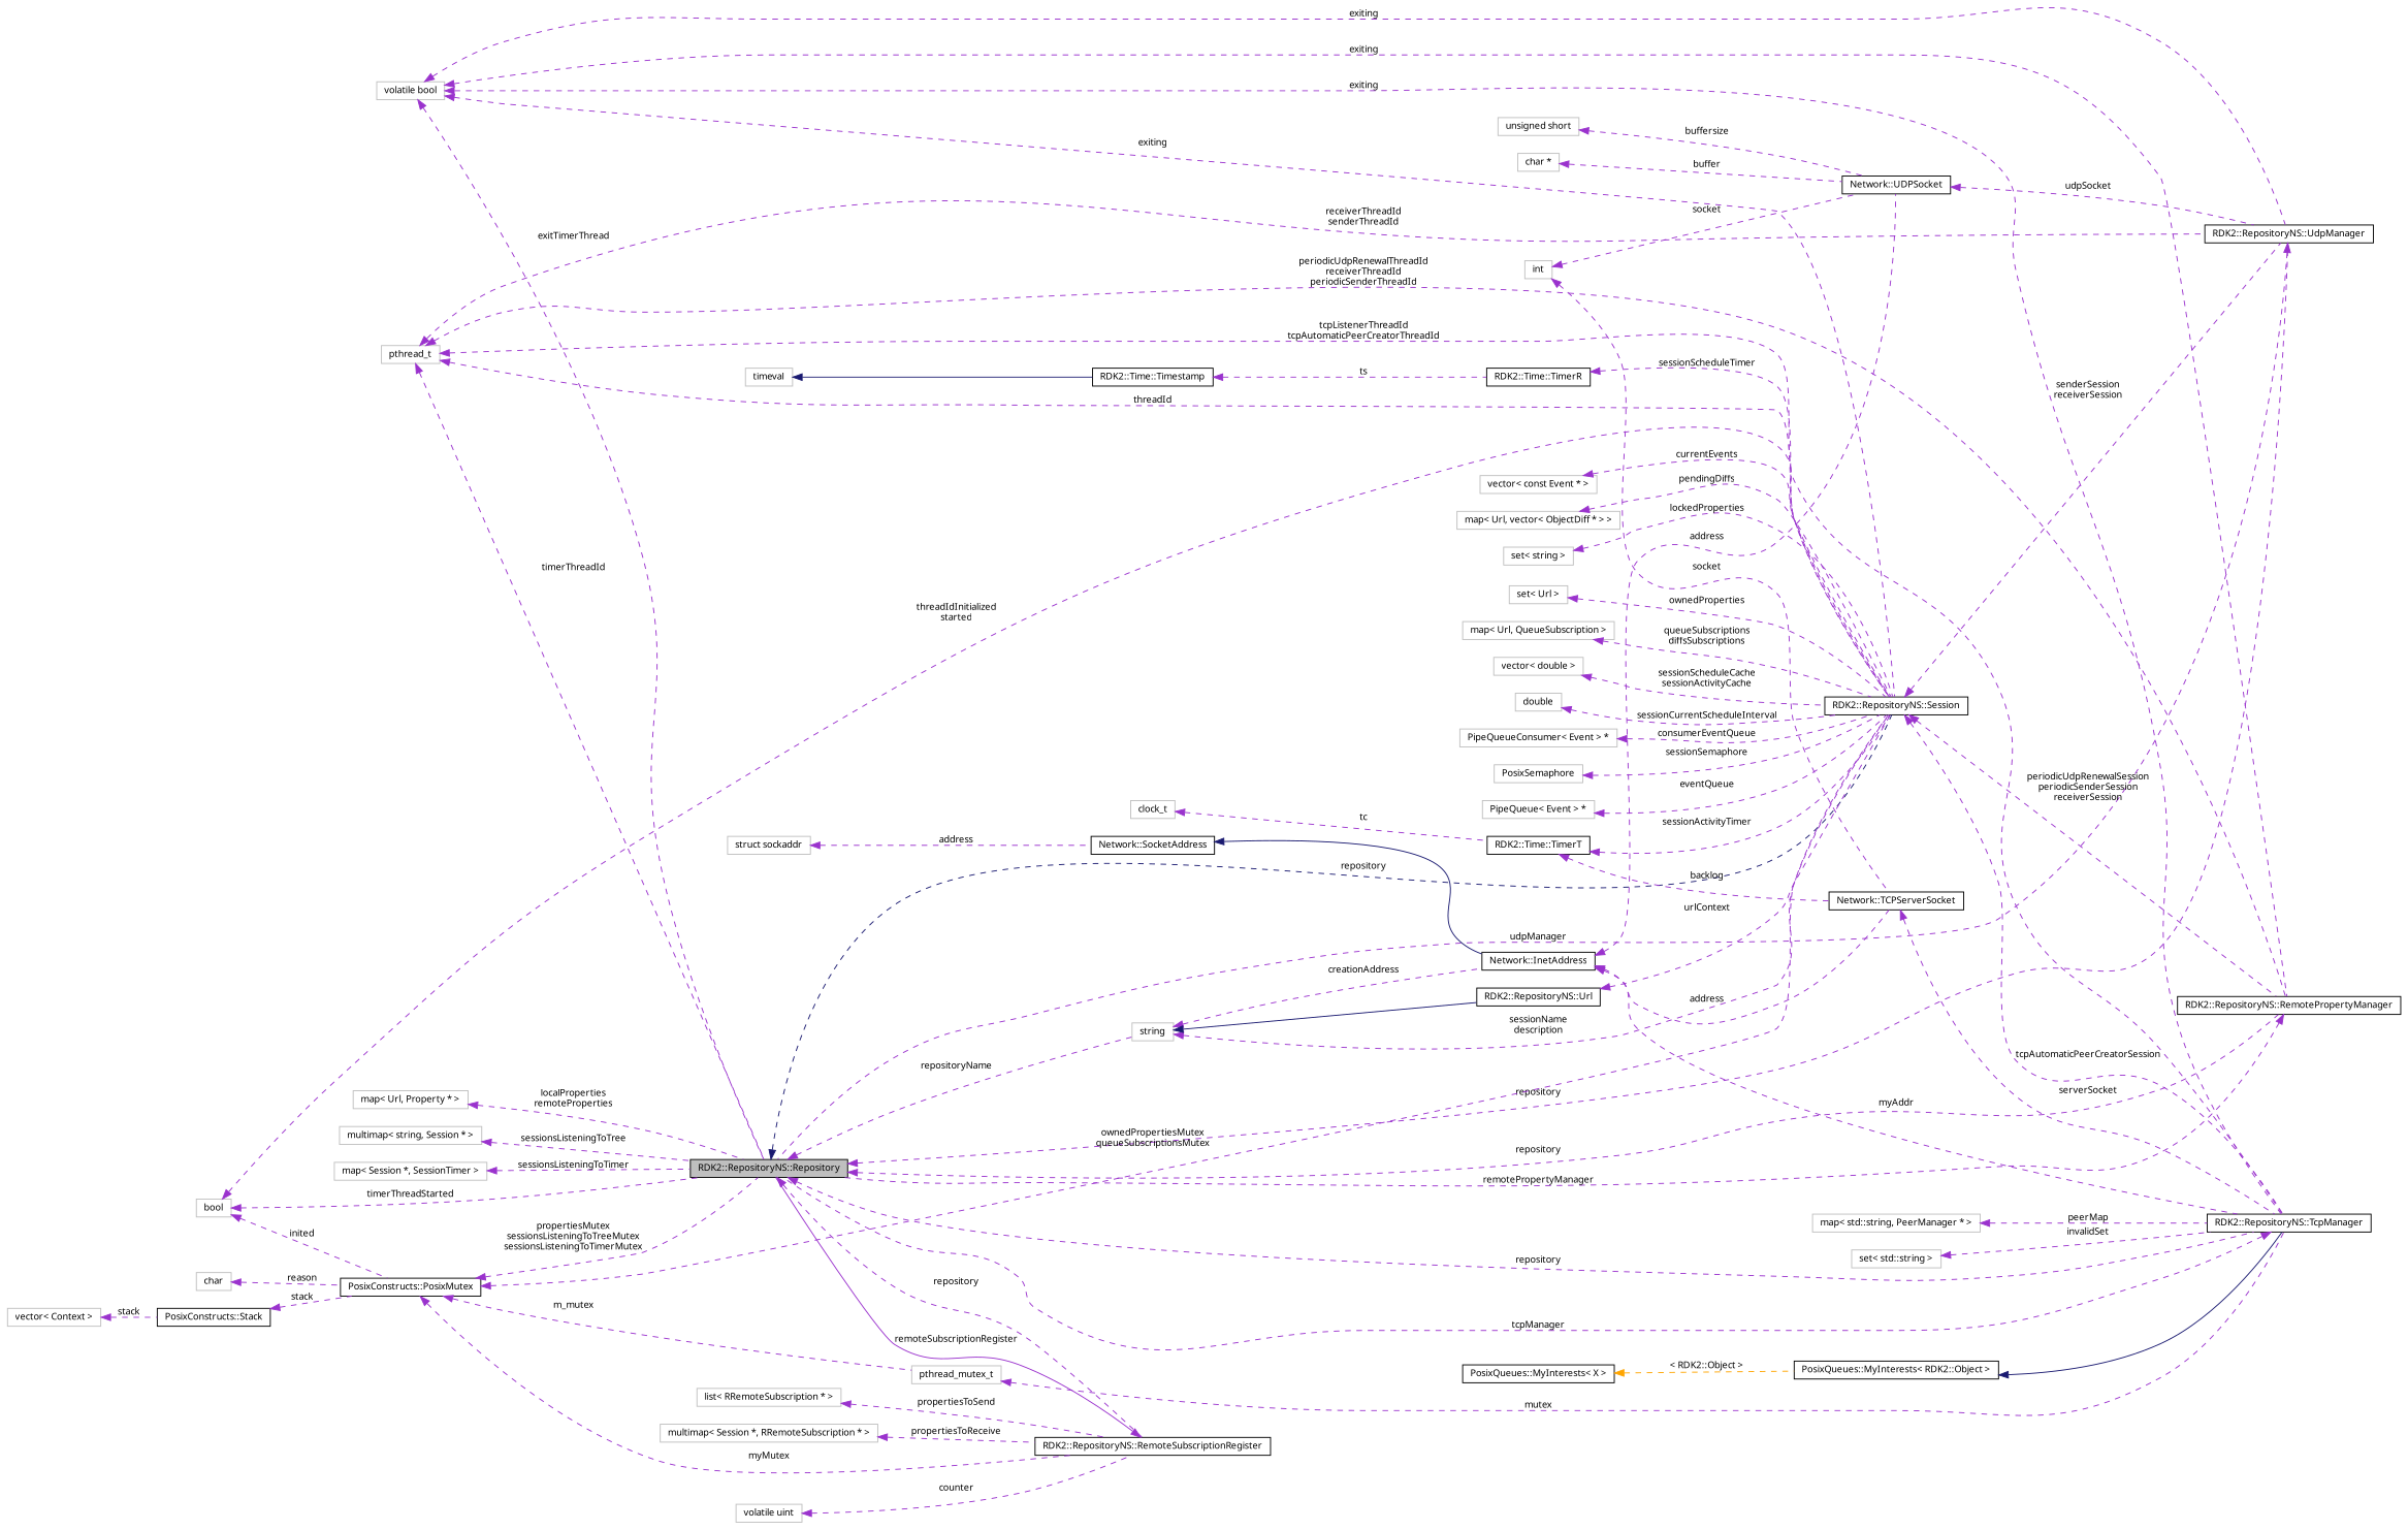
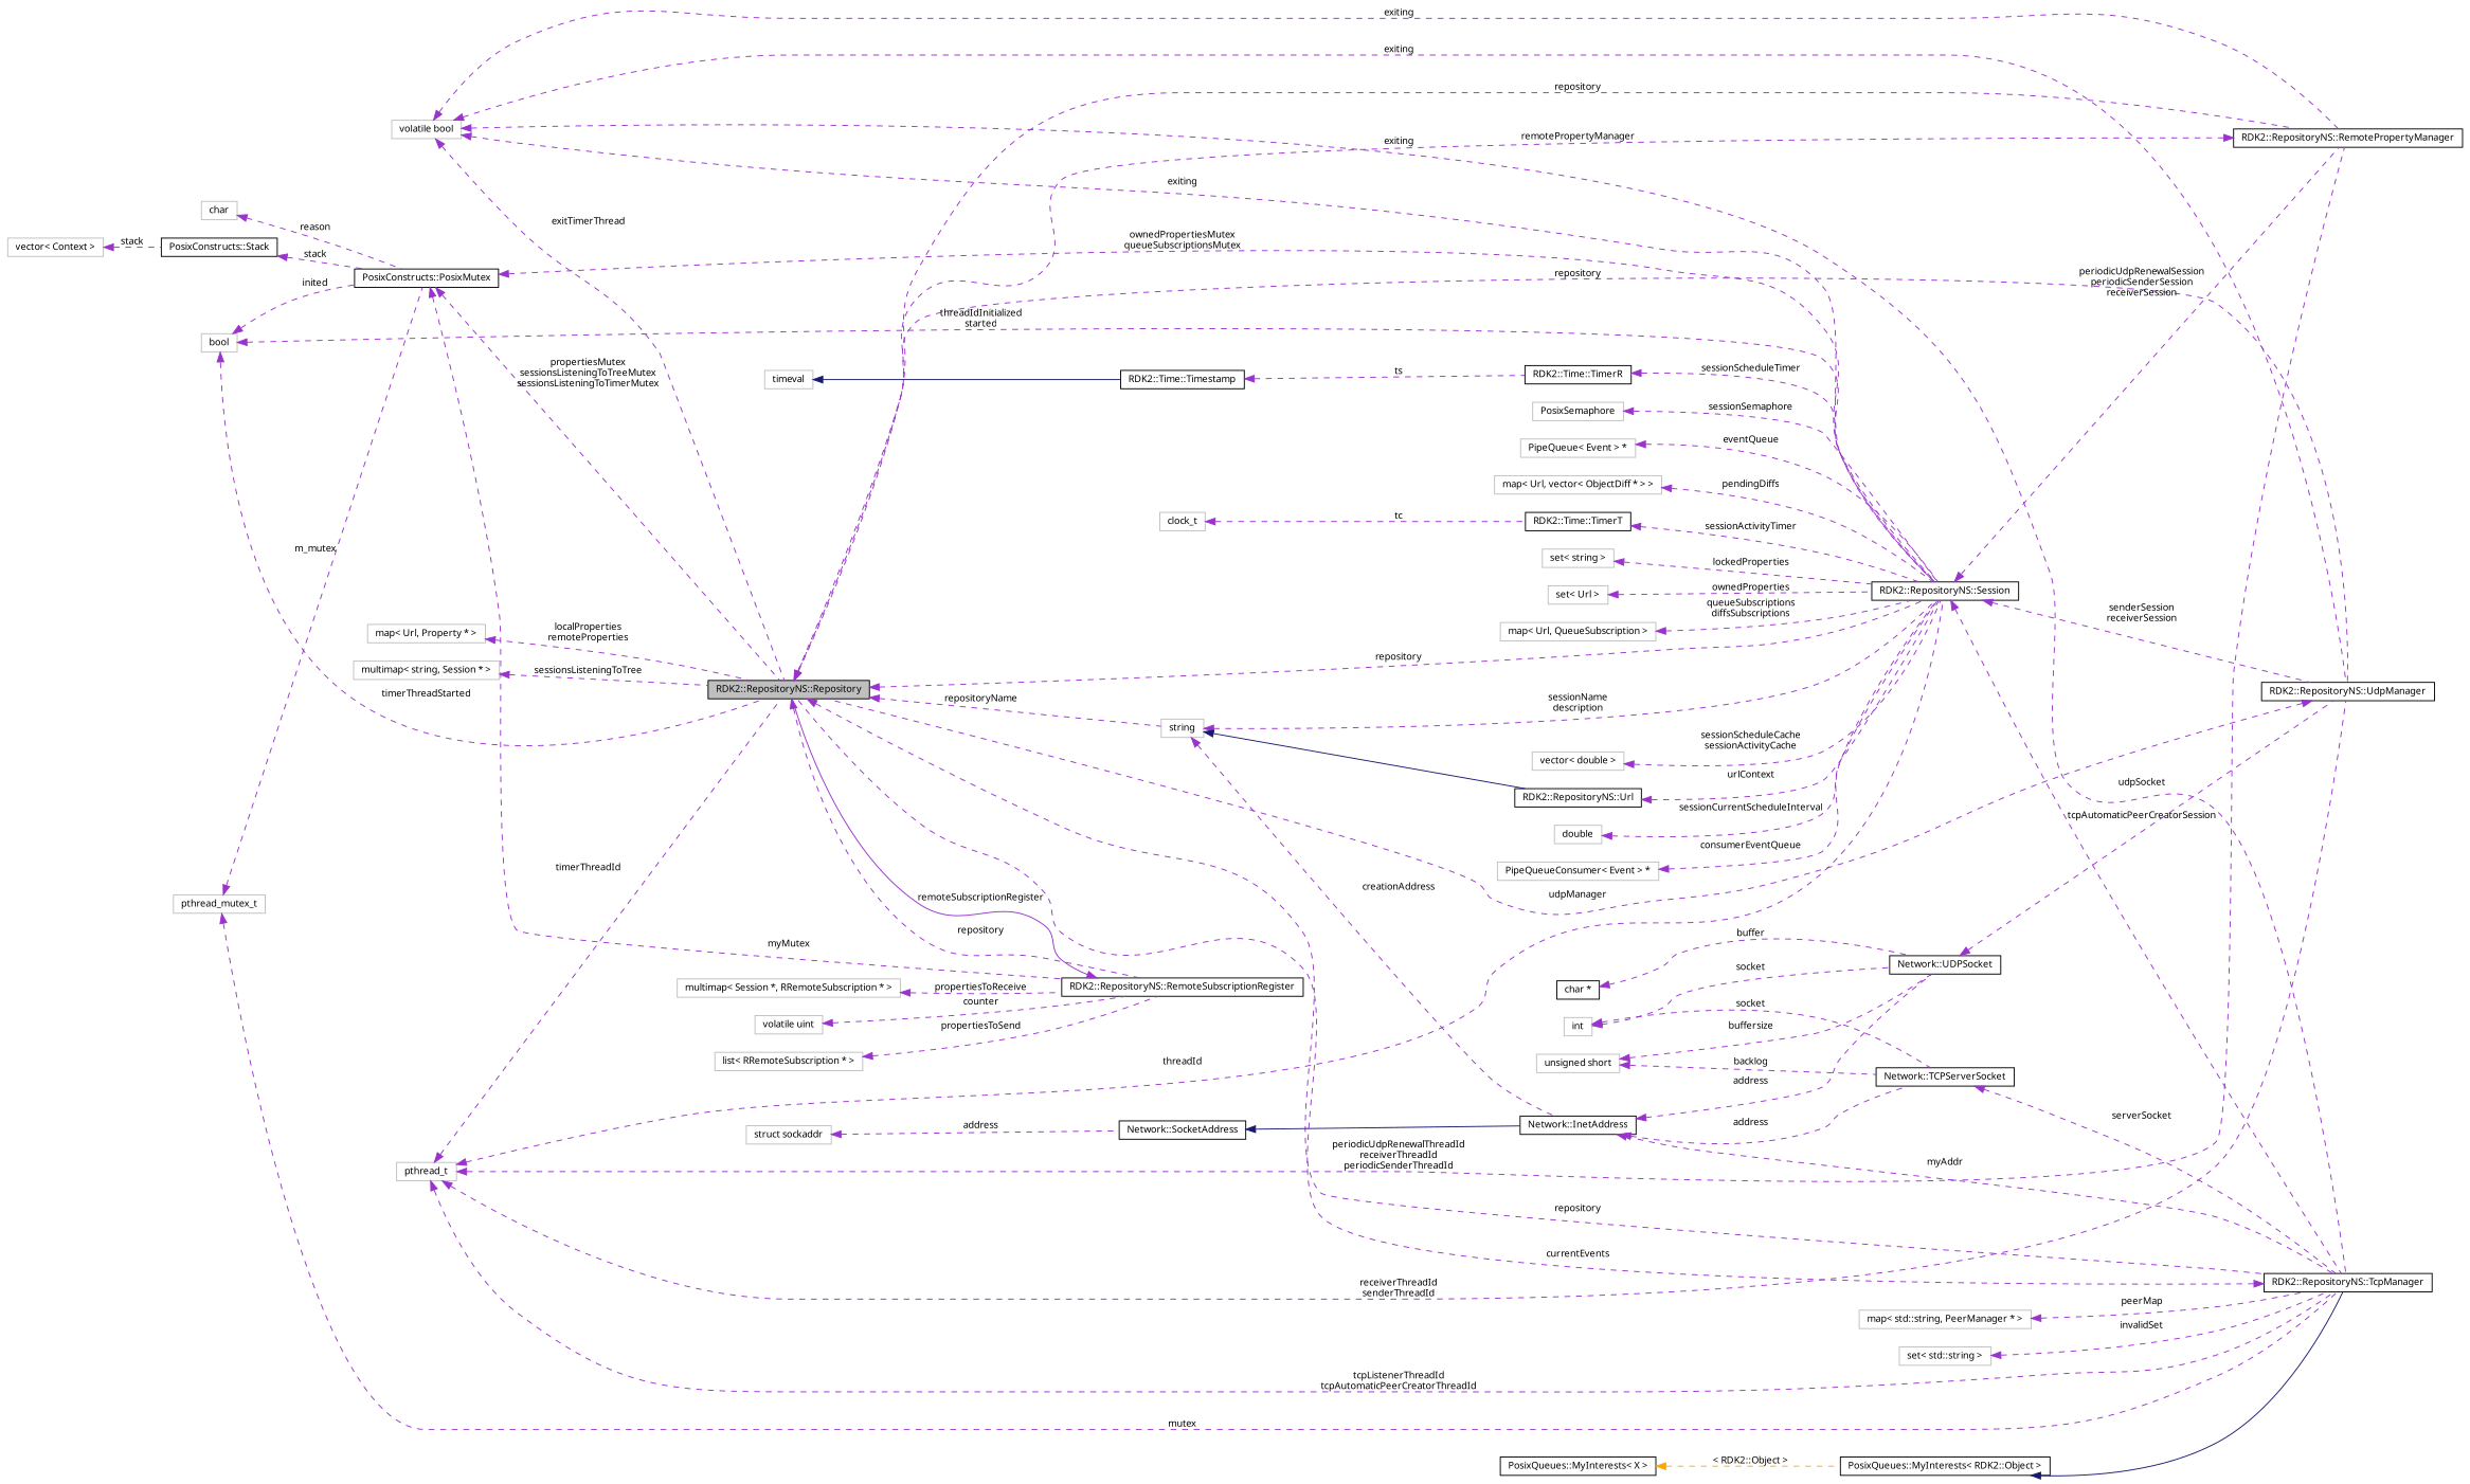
  digraph {
    rankdir=LR
    node [color=grey75 fillcolor=white fontname="FreeSans.ttf" fontsize=10 shape=record style=filled]
    edge [color=darkorchid3 dir=back fontname="FreeSans.ttf" fontsize=10 labelfontname="FreeSans.ttf" labelfontsize=10 style=dashed]
    n1 [color=black fillcolor=grey75 fontcolor=black height=0.2 label="RDK2::RepositoryNS::Repository" width=0.4]
    n2 [color=black height=0.2 label="RDK2::RepositoryNS::UdpManager" width=0.4]
    n3 [color=black height=0.2 label="RDK2::RepositoryNS::Session" width=0.4]
    n4 [color=black height=0.2 label="RDK2::RepositoryNS::RemoteSubscriptionRegister" width=0.4]
    n5 [color=black height=0.2 label="RDK2::RepositoryNS::RemotePropertyManager" width=0.4]
    n6 [color=black height=0.2 label="RDK2::RepositoryNS::TcpManager" width=0.4]
    n7 [height=0.2 label=string width=0.4]
    n8 [color=black height=0.2 label="Network::UDPSocket" width=0.4]
    n9 [height=0.2 label="unsigned short" width=0.4]
    n10 [color=black height=0.2 label="Network::TCPServerSocket" width=0.4]
    n11 [height=0.2 label=int width=0.4]
-   n12 [height=0.2 label="char *" width=0.4]
+   n12 [color=black height=0.2 label="char *" width=0.4]
    n13 [color=black height=0.2 label="Network::InetAddress" width=0.4]
    n14 [color=black height=0.2 label="Network::SocketAddress" width=0.4]
    n15 [height=0.2 label="struct sockaddr" width=0.4]
    n16 [color=black height=0.2 label="RDK2::RepositoryNS::Url" width=0.4]
    n17 [height=0.2 label=pthread_t width=0.4]
    n18 [height=0.2 label=double width=0.4]
    n19 [height=0.2 label="PipeQueueConsumer\< Event \> *" width=0.4]
    n20 [height=0.2 label=PosixSemaphore width=0.4]
    n21 [height=0.2 label="PipeQueue\< Event \> *" width=0.4]
-   n22 [height=0.2 label="vector\< const Event * \>" width=0.4]
    n23 [height=0.2 label="map\< Url, vector\< ObjectDiff * \> \>" width=0.4]
    n24 [color=black height=0.2 label="RDK2::Time::TimerR" width=0.4]
    n25 [color=black height=0.2 label="RDK2::Time::Timestamp" width=0.4]
    n26 [height=0.2 label=timeval width=0.4]
    n27 [color=black height=0.2 label="RDK2::Time::TimerT" width=0.4]
    n28 [height=0.2 label=clock_t width=0.4]
    n29 [height=0.2 label=bool width=0.4]
    n30 [color=black height=0.2 label="PosixConstructs::PosixMutex" width=0.4]
    n31 [height=0.2 label="set\< string \>" width=0.4]
    n32 [height=0.2 label=char width=0.4]
    n33 [height=0.2 label=pthread_mutex_t width=0.4]
    n34 [color=black height=0.2 label="PosixConstructs::Stack" width=0.4]
    n35 [height=0.2 label="vector\< Context \>" width=0.4]
    n36 [height=0.2 label="set\< Url \>" width=0.4]
    n37 [height=0.2 label="map\< Url, QueueSubscription \>" width=0.4]
    n38 [height=0.2 label="volatile bool" width=0.4]
    n39 [height=0.2 label="vector\< double \>" width=0.4]
    n40 [height=0.2 label="map\< Url, Property * \>" width=0.4]
    n41 [height=0.2 label="list\< RRemoteSubscription * \>" width=0.4]
    n42 [height=0.2 label="multimap\< Session *, RRemoteSubscription * \>" width=0.4]
    n43 [height=0.2 label="volatile uint" width=0.4]
    n44 [height=0.2 label="multimap\< string, Session * \>" width=0.4]
    n45 [color=black height=0.2 label="PosixQueues::MyInterests\< RDK2::Object \>" width=0.4]
    n46 [color=black height=0.2 label="PosixQueues::MyInterests\< X \>" width=0.4]
    n47 [height=0.2 label="map\< std::string, PeerManager * \>" width=0.4]
    n48 [height=0.2 label="set\< std::string \>" width=0.4]
-   n49 [height=0.2 label="map\< Session *, SessionTimer \>" width=0.4]
    n1 -> n2 [label=repository]
-   n1 -> n3 [color=midnightblue label=repository]
+   n1 -> n3 [label=repository]
    n1 -> n4 [label=repository]
    n1 -> n5 [label=repository]
    n1 -> n6 [label=repository]
    n1 -> n7 [label=repositoryName]
    n2 -> n1 [label=udpManager]
    n3 -> n2 [label="senderSession\nreceiverSession"]
    n3 -> n5 [label="periodicUdpRenewalSession\nperiodicSenderSession\nreceiverSession"]
    n3 -> n6 [label=tcpAutomaticPeerCreatorSession]
    n4 -> n1 [label=remoteSubscriptionRegister style=solid]
    n5 -> n1 [label=remotePropertyManager]
-   n6 -> n1 [label=tcpManager]
+   n6 -> n1 [label=currentEvents]
    n7 -> n3 [label="sessionName\ndescription"]
    n7 -> n13 [label=creationAddress]
    n7 -> n16 [color=midnightblue style=solid]
    n8 -> n2 [label=udpSocket]
    n9 -> n8 [label=buffersize]
-   n27 -> n10 [label=backlog]
+   n9 -> n10 [label=backlog]
    n10 -> n6 [label=serverSocket]
    n11 -> n8 [label=socket]
    n11 -> n10 [label=socket]
    n12 -> n8 [label=buffer]
    n13 -> n6 [label=myAddr]
    n13 -> n8 [label=address]
    n13 -> n10 [label=address]
    n14 -> n13 [color=midnightblue style=solid]
    n15 -> n14 [label=address]
    n16 -> n3 [label=urlContext]
    n17 -> n1 [label=timerThreadId]
    n17 -> n2 [label="receiverThreadId\nsenderThreadId"]
    n17 -> n3 [label=threadId]
    n17 -> n5 [label="periodicUdpRenewalThreadId\nreceiverThreadId\nperiodicSenderThreadId"]
    n17 -> n6 [label="tcpListenerThreadId\ntcpAutomaticPeerCreatorThreadId"]
    n18 -> n3 [label=sessionCurrentScheduleInterval]
    n19 -> n3 [label=consumerEventQueue]
    n20 -> n3 [label=sessionSemaphore]
    n21 -> n3 [label=eventQueue]
-   n22 -> n3 [label=currentEvents]
    n23 -> n3 [label=pendingDiffs]
    n24 -> n3 [label=sessionScheduleTimer]
    n25 -> n24 [label=ts]
    n26 -> n25 [color=midnightblue style=solid]
    n27 -> n3 [label=sessionActivityTimer]
    n28 -> n27 [label=tc]
    n29 -> n1 [label=timerThreadStarted]
    n29 -> n3 [label="threadIdInitialized\nstarted"]
    n29 -> n30 [label=inited]
    n30 -> n1 [label="propertiesMutex\nsessionsListeningToTreeMutex\nsessionsListeningToTimerMutex"]
    n30 -> n3 [label="ownedPropertiesMutex\nqueueSubscriptionsMutex"]
    n30 -> n4 [label=myMutex]
    n31 -> n3 [label=lockedProperties]
    n32 -> n30 [label=reason]
    n33 -> n6 [label=mutex]
-   n30 -> n33 [label=m_mutex]
+   n33 -> n30 [label=m_mutex]
    n34 -> n30 [label=stack]
    n35 -> n34 [label=stack]
    n36 -> n3 [label=ownedProperties]
    n37 -> n3 [label="queueSubscriptions\ndiffsSubscriptions"]
    n38 -> n1 [label=exitTimerThread]
    n38 -> n2 [label=exiting]
    n38 -> n3 [label=exiting]
    n38 -> n5 [label=exiting]
    n38 -> n6 [label=exiting]
    n39 -> n3 [label="sessionScheduleCache\nsessionActivityCache"]
    n40 -> n1 [label="localProperties\nremoteProperties"]
    n41 -> n4 [label=propertiesToSend]
    n42 -> n4 [label=propertiesToReceive]
    n43 -> n4 [label=counter]
    n44 -> n1 [label=sessionsListeningToTree]
    n45 -> n6 [color=midnightblue style=solid]
    n46 -> n45 [color=orange label="\< RDK2::Object \>"]
    n47 -> n6 [label=peerMap]
    n48 -> n6 [label=invalidSet]
-   n49 -> n1 [label=sessionsListeningToTimer]
  }
